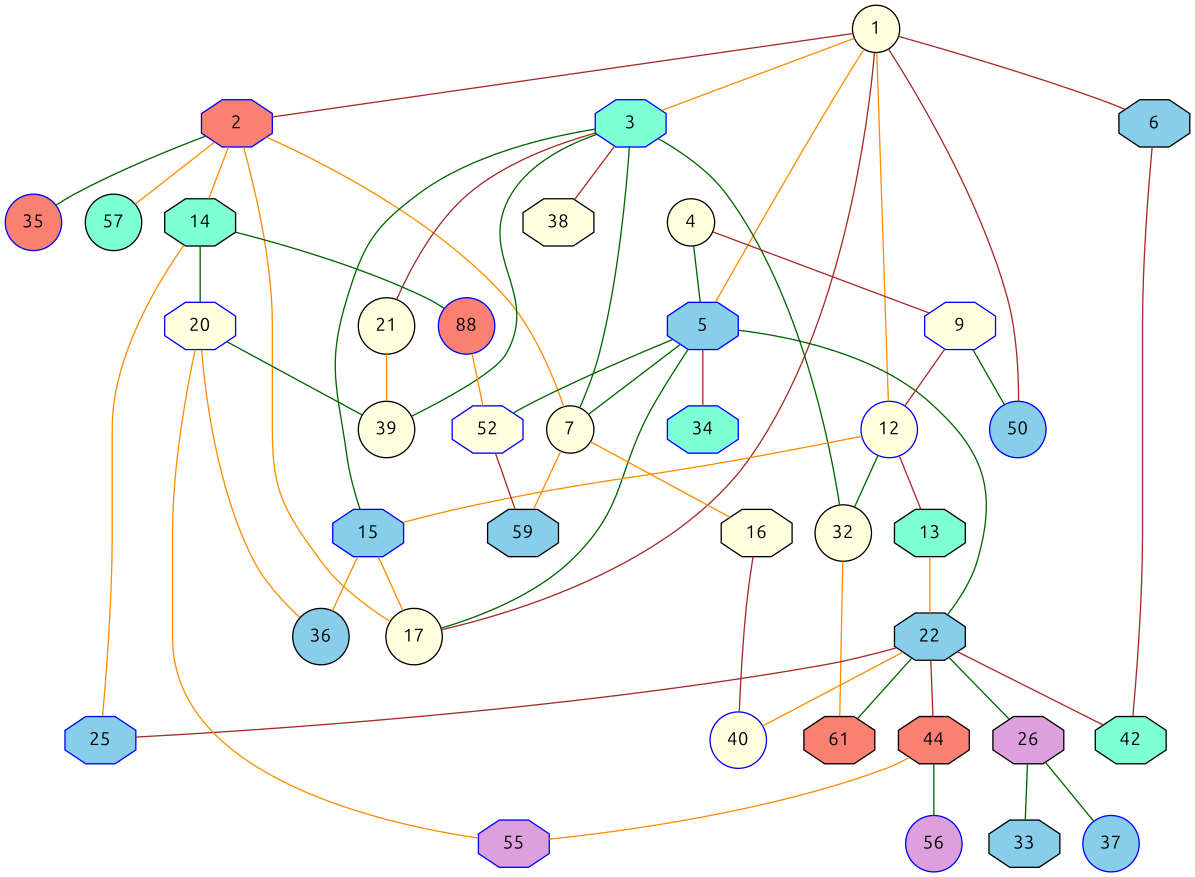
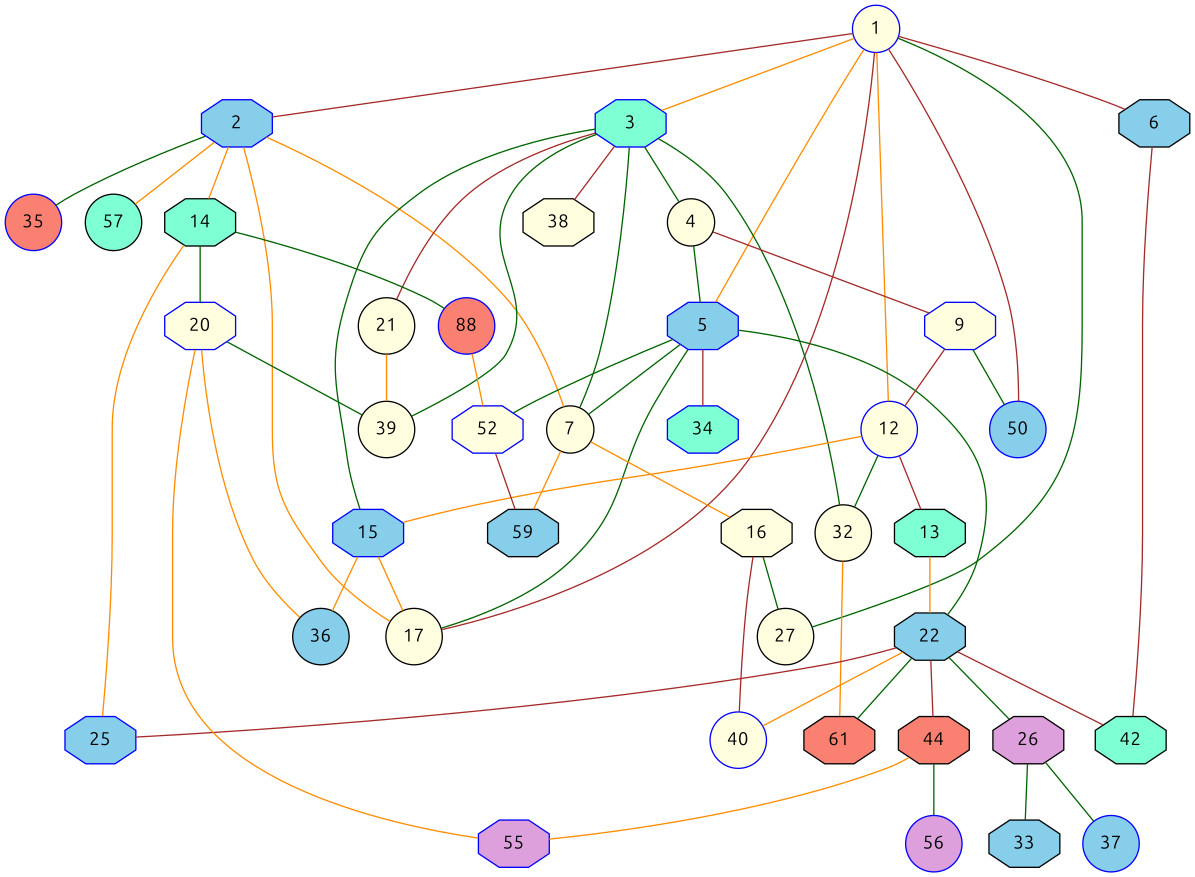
  graph {
    fontname=Ubuntu
    node [color=black fillcolor=lightyellow fontname=Ubuntu shape=octagon style=filled]
    edge [color=darkgreen fontname=Ubuntu]
-   1 [shape=circle super="+43"]
-   2 [color=blue fillcolor=salmon super="+11"]
+   1 [color=blue shape=circle super="+43"]
+   2 [color=blue fillcolor=skyblue super="+11"]
    3 [color=blue fillcolor=aquamarine super="+8"]
    5 [color=blue fillcolor=skyblue super="+29"]
    6 [fillcolor=skyblue super="+10"]
    12 [color=blue shape=circle super="+19"]
    17 [shape=circle super="+47"]
+   27 [shape=circle]
    50 [color=blue fillcolor=skyblue shape=circle]
    7 [shape=circle super="+53"]
    14 [fillcolor=aquamarine]
    35 [color=blue fillcolor=salmon shape=circle super="+41"]
    57 [fillcolor=aquamarine shape=circle]
    4 [shape=circle super="+18"]
    15 [color=blue fillcolor=skyblue super="+49"]
    21 [shape=circle super="+24"]
    32 [shape=circle super="+45"]
    38
    39 [shape=circle super="+54"]
    22 [fillcolor=skyblue super="+46"]
    34 [color=blue fillcolor=aquamarine]
    52 [color=blue super="+58"]
    42 [fillcolor=aquamarine]
    13 [fillcolor=aquamarine]
    16 [super="+23"]
    59 [fillcolor=skyblue]
    20 [color=blue super="+63"]
    25 [color=blue fillcolor=skyblue super="+30"]
    n29 [color=blue fillcolor=salmon label=88 shape=circle]
    9 [color=blue]
    36 [fillcolor=skyblue shape=circle super="+51"]
    61 [fillcolor=salmon]
    40 [color=blue shape=circle]
    26 [fillcolor=plum super="+31"]
    44 [fillcolor=salmon]
    55 [color=blue fillcolor=plum]
    33 [fillcolor=skyblue super="+60"]
    37 [color=blue fillcolor=skyblue shape=circle super="+62"]
    56 [color=blue fillcolor=plum shape=circle]
    1 -- 2 [color=brown]
    1 -- 3 [color=darkorange]
    1 -- 5 [color=darkorange]
    1 -- 6 [color=brown]
    1 -- 12 [color=darkorange]
    1 -- 17 [color=brown]
+   1 -- 27
    1 -- 50 [color=brown]
    2 -- 17 [color=darkorange]
    2 -- 7 [color=darkorange]
    2 -- 14 [color=darkorange]
    2 -- 35
    2 -- 57 [color=darkorange]
    3 -- 7
+   3 -- 4 [weight=2]
    3 -- 15
    3 -- 21 [color=brown]
    3 -- 32
    3 -- 38 [color=brown]
    3 -- 39
    5 -- 17
    5 -- 7
    5 -- 22
    5 -- 34 [color=brown]
    5 -- 52
    6 -- 42 [color=brown]
    12 -- 15 [color=darkorange]
    12 -- 32
    12 -- 13 [color=brown]
    7 -- 16 [color=darkorange]
    7 -- 59 [color=darkorange]
    14 -- 20
    14 -- 25 [color=darkorange]
    14 -- n29
    4 -- 5
    4 -- 9 [color=brown]
    15 -- 17 [color=darkorange]
    15 -- 36 [color=darkorange]
    21 -- 39 [color=darkorange]
    32 -- 61 [color=darkorange]
    22 -- 42 [color=brown]
    22 -- 25 [color=brown]
    22 -- 61 [weight=2]
    22 -- 40 [color=darkorange]
    22 -- 26
    22 -- 44 [color=brown]
    52 -- 59 [color=brown]
    13 -- 22 [color=darkorange]
+   16 -- 27
    16 -- 40 [color=brown]
    20 -- 39
    20 -- 36 [color=darkorange]
    20 -- 55 [color=darkorange]
    n29 -- 52 [color=darkorange]
    9 -- 12 [color=brown]
    9 -- 50
    26 -- 33
    26 -- 37
    44 -- 55 [color=darkorange]
    44 -- 56
  }
